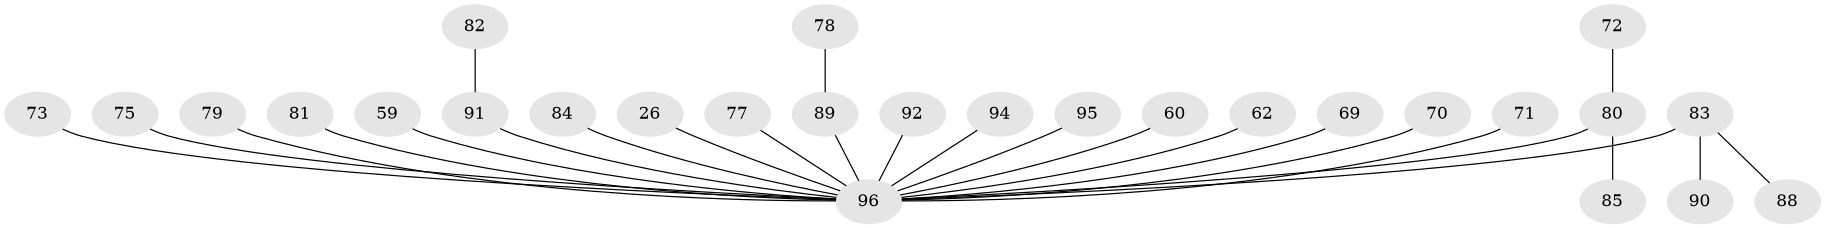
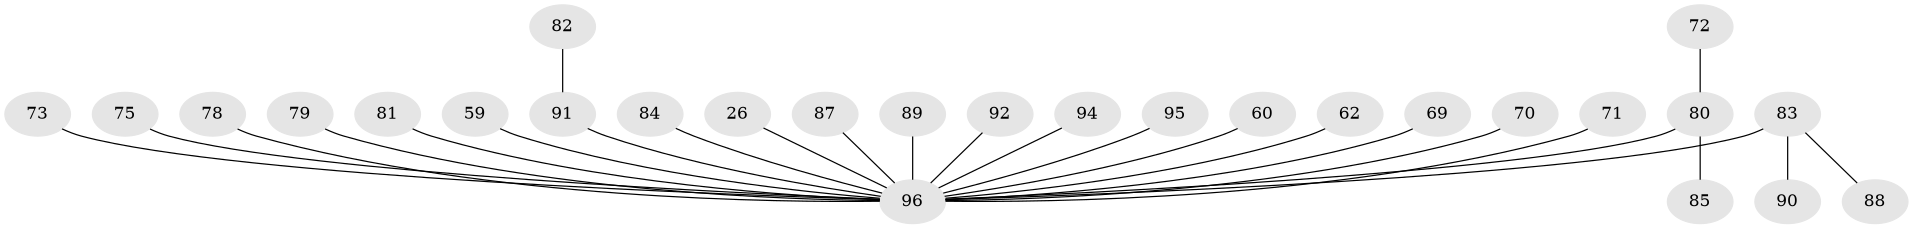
  graph {
    node [color=gray90 style=filled]
    96 [super="+21+45+52+54+56+63+93+74+77+76"]
    59
    60
    62
    69
    70
    71
    80 [super="+68"]
    85
    72
    73
    75
    78
    79
    81
    82
    91
    83 [super="+42"]
    90
    88
    84
    n22 [label=26]
-   87 [label=77]
+   87
    89
    92
    94
    95
    59 -- 96
    60 -- 96
    62 -- 96
    69 -- 96
    70 -- 96
    71 -- 96
    80 -- 96
    80 -- 85
    72 -- 80
    73 -- 96
    75 -- 96
-   78 -- 89
+   78 -- 96
    79 -- 96
    81 -- 96
    82 -- 91
    91 -- 96
    83 -- 96
    83 -- 90
    83 -- 88
    84 -- 96
    n22 -- 96
    87 -- 96
    89 -- 96
    92 -- 96
    94 -- 96
    95 -- 96
  }
